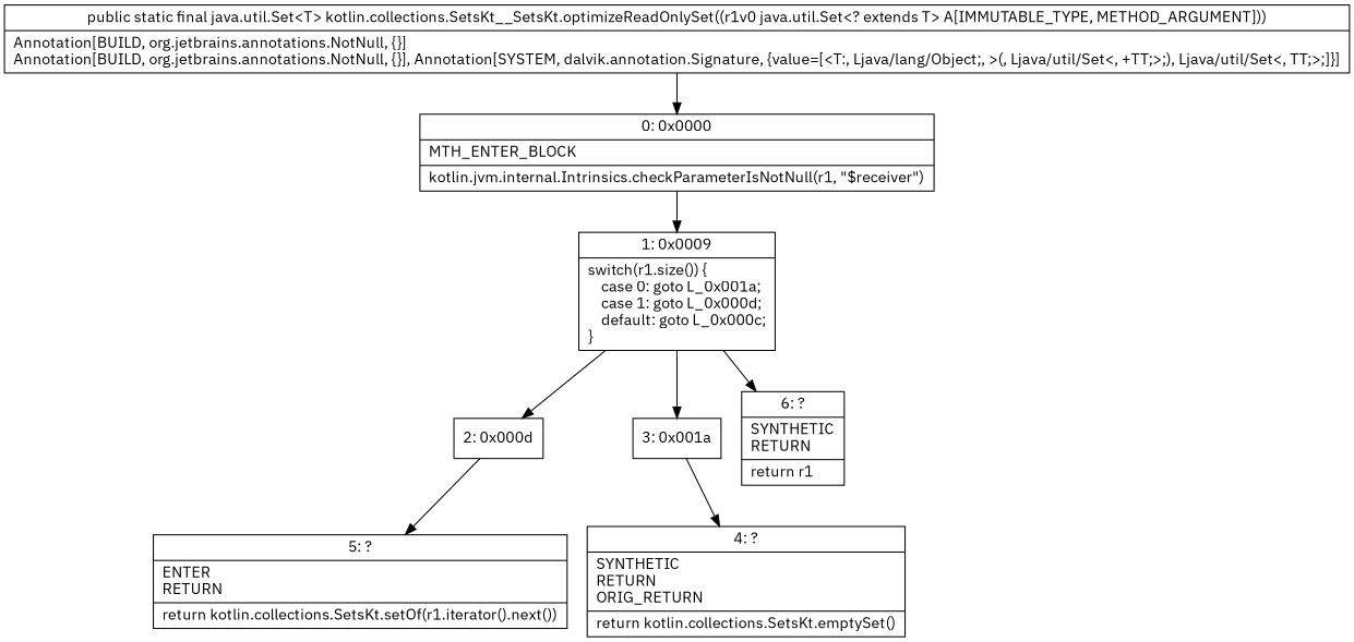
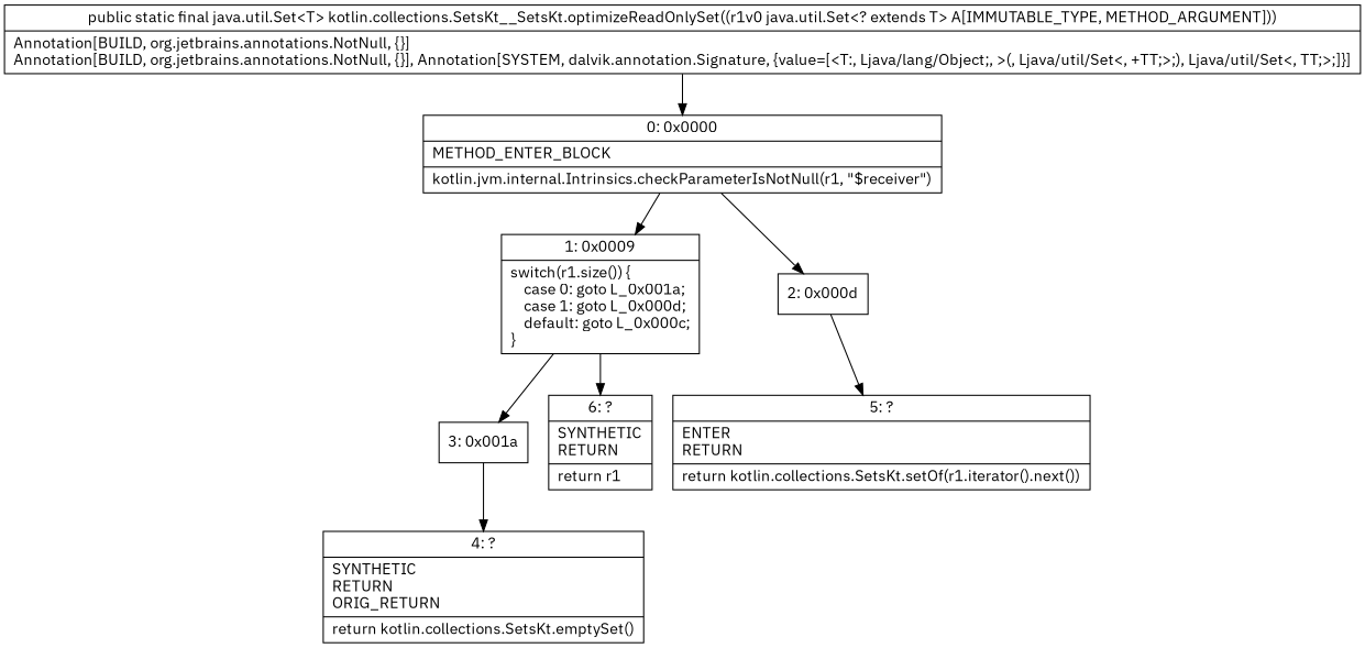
  digraph {
    fontname="IBM Plex Sans"
    node [fontname="IBM Plex Sans" shape=record]
    edge [fontname="IBM Plex Sans"]
-   n1 [label="{0\:\ 0x0000|MTH_ENTER_BLOCK\l|kotlin.jvm.internal.Intrinsics.checkParameterIsNotNull(r1, \"$receiver\")\l}"]
+   n1 [label="{0\:\ 0x0000|METHOD_ENTER_BLOCK\l|kotlin.jvm.internal.Intrinsics.checkParameterIsNotNull(r1, \"$receiver\")\l}"]
    n2 [label="{1\:\ 0x0009|switch(r1.size()) \{\l    case 0: goto L_0x001a;\l    case 1: goto L_0x000d;\l    default: goto L_0x000c;\l\}\l}"]
    n3 [label="{2\:\ 0x000d}"]
    n4 [label="{3\:\ 0x001a}"]
    n5 [label="{6\:\ ?|SYNTHETIC\lRETURN\l|return r1\l}"]
    n6 [label="{5\:\ ?|ENTER\lRETURN\l|return kotlin.collections.SetsKt.setOf(r1.iterator().next())\l}"]
    n7 [label="{4\:\ ?|SYNTHETIC\lRETURN\lORIG_RETURN\l|return kotlin.collections.SetsKt.emptySet()\l}"]
    n8 [label="{public static final java.util.Set\<T\> kotlin.collections.SetsKt__SetsKt.optimizeReadOnlySet((r1v0 java.util.Set\<? extends T\> A[IMMUTABLE_TYPE, METHOD_ARGUMENT]))  | Annotation[BUILD, org.jetbrains.annotations.NotNull, \{\}]\lAnnotation[BUILD, org.jetbrains.annotations.NotNull, \{\}], Annotation[SYSTEM, dalvik.annotation.Signature, \{value=[\<T:, Ljava\/lang\/Object;, \>(, Ljava\/util\/Set\<, +TT;\>;), Ljava\/util\/Set\<, TT;\>;]\}]\l}"]
    n1 -> n2
-   n2 -> n3
+   n1 -> n3
    n2 -> n4
    n2 -> n5
    n3 -> n6
    n4 -> n7
    n8 -> n1
  }
